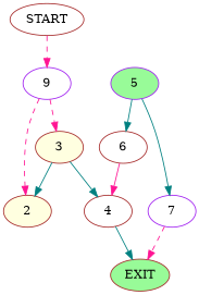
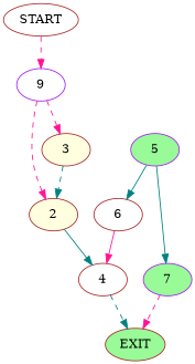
  digraph {
    node [color=brown fillcolor=white style=filled]
    edge [color=deeppink style=dashed]
    n1 [label=START]
    n2 [color=purple label=9]
    2 [fillcolor=lightyellow]
    3 [fillcolor=lightyellow]
    n5 [fillcolor=palegreen label=EXIT]
    4
    5 [color=purple fillcolor=palegreen]
    6
-   7 [color=purple]
+   7 [color=purple fillcolor=palegreen]
    n1 -> n2
    n2 -> 2
    n2 -> 3
-   3 -> 4 [color=teal style=solid]
-   3 -> 2 [color=teal style=solid]
-   4 -> n5 [color=teal style=solid]
+   2 -> 4 [color=teal style=solid]
+   3 -> 2 [color=teal]
+   4 -> n5 [color=teal]
    5 -> 6 [color=teal style=solid]
    5 -> 7 [color=teal style=solid]
    6 -> 4 [style=solid]
    7 -> n5
  }
